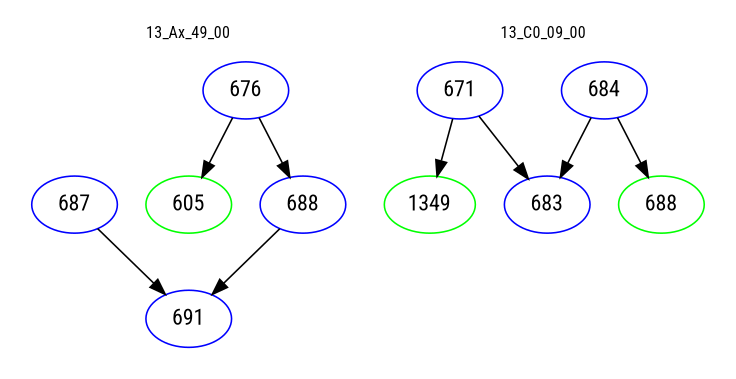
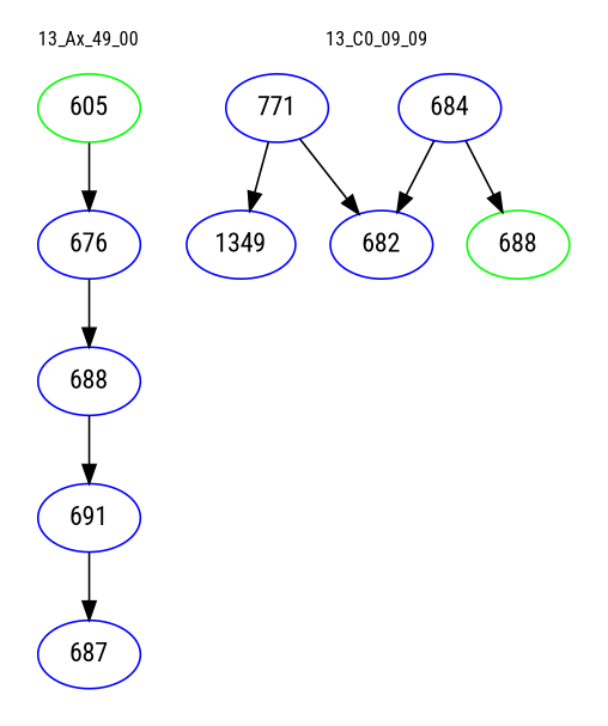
  digraph {
    fontname="Roboto Condensed"
    node [color=blue fontname="Roboto Condensed"]
    edge [color=black fontname="Roboto Condensed"]
    n1 [label=676]
    n2 [color=green label=605]
    n3 [label=688]
    n4 [label=691]
    n5 [label=687]
    n6 [label=684]
-   n7 [label=683]
+   n7 [label=682]
    n8 [color=green label=688]
-   n9 [label=671]
-   n10 [color=green label=1349]
+   n9 [label=771]
+   n10 [label=1349]
    subgraph cluster_1 {
      color=white
      fontsize=10
      label="13_Ax_49_00"
      n1
      n2
      n3
      n4
      n5
    }
    subgraph cluster_2 {
      color=white
      fontsize=10
-     label="13_C0_09_00"
+     label="13_C0_09_09"
      n6
      n7
      n8
      n9
      n10
    }
-   n1 -> n2
+   n2 -> n1
    n1 -> n3
    n3 -> n4
-   n5 -> n4
+   n4 -> n5
    n6 -> n7
    n6 -> n8
    n9 -> n7
    n9 -> n10
  }
